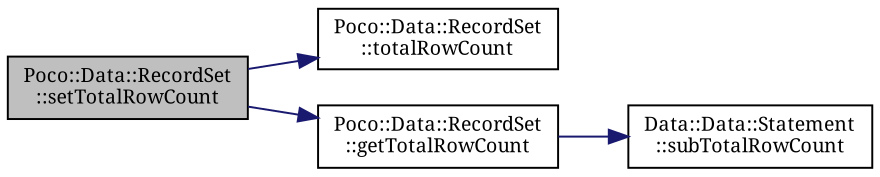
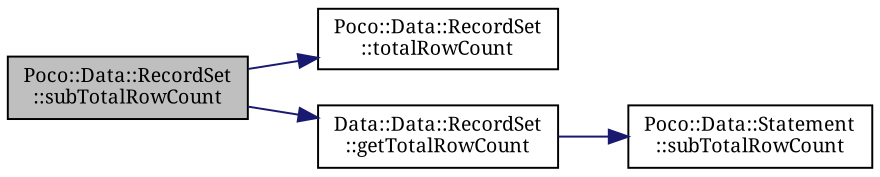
  digraph {
    fontname="Noto Serif"
    rankdir=LR
    node [color=black fillcolor=white fontname="Noto Serif" fontsize=10 shape=record style=filled]
    edge [color=midnightblue fontname="Noto Serif" fontsize=10 labelfontname=Helvetica labelfontsize=10 style=solid]
-   n1 [fillcolor=grey75 fontcolor=black height=0.2 label="Poco::Data::RecordSet\l::setTotalRowCount" width=0.4]
+   n1 [fillcolor=grey75 fontcolor=black height=0.2 label="Poco::Data::RecordSet\l::subTotalRowCount" width=0.4]
    n2 [height=0.2 label="Poco::Data::RecordSet\l::totalRowCount" width=0.4]
-   n3 [height=0.2 label="Poco::Data::RecordSet\l::getTotalRowCount" width=0.4]
-   n4 [height=0.2 label="Data::Data::Statement\l::subTotalRowCount" width=0.4]
+   n3 [height=0.2 label="Data::Data::RecordSet\l::getTotalRowCount" width=0.4]
+   n4 [height=0.2 label="Poco::Data::Statement\l::subTotalRowCount" width=0.4]
    n1 -> n2
    n1 -> n3
    n3 -> n4
  }
